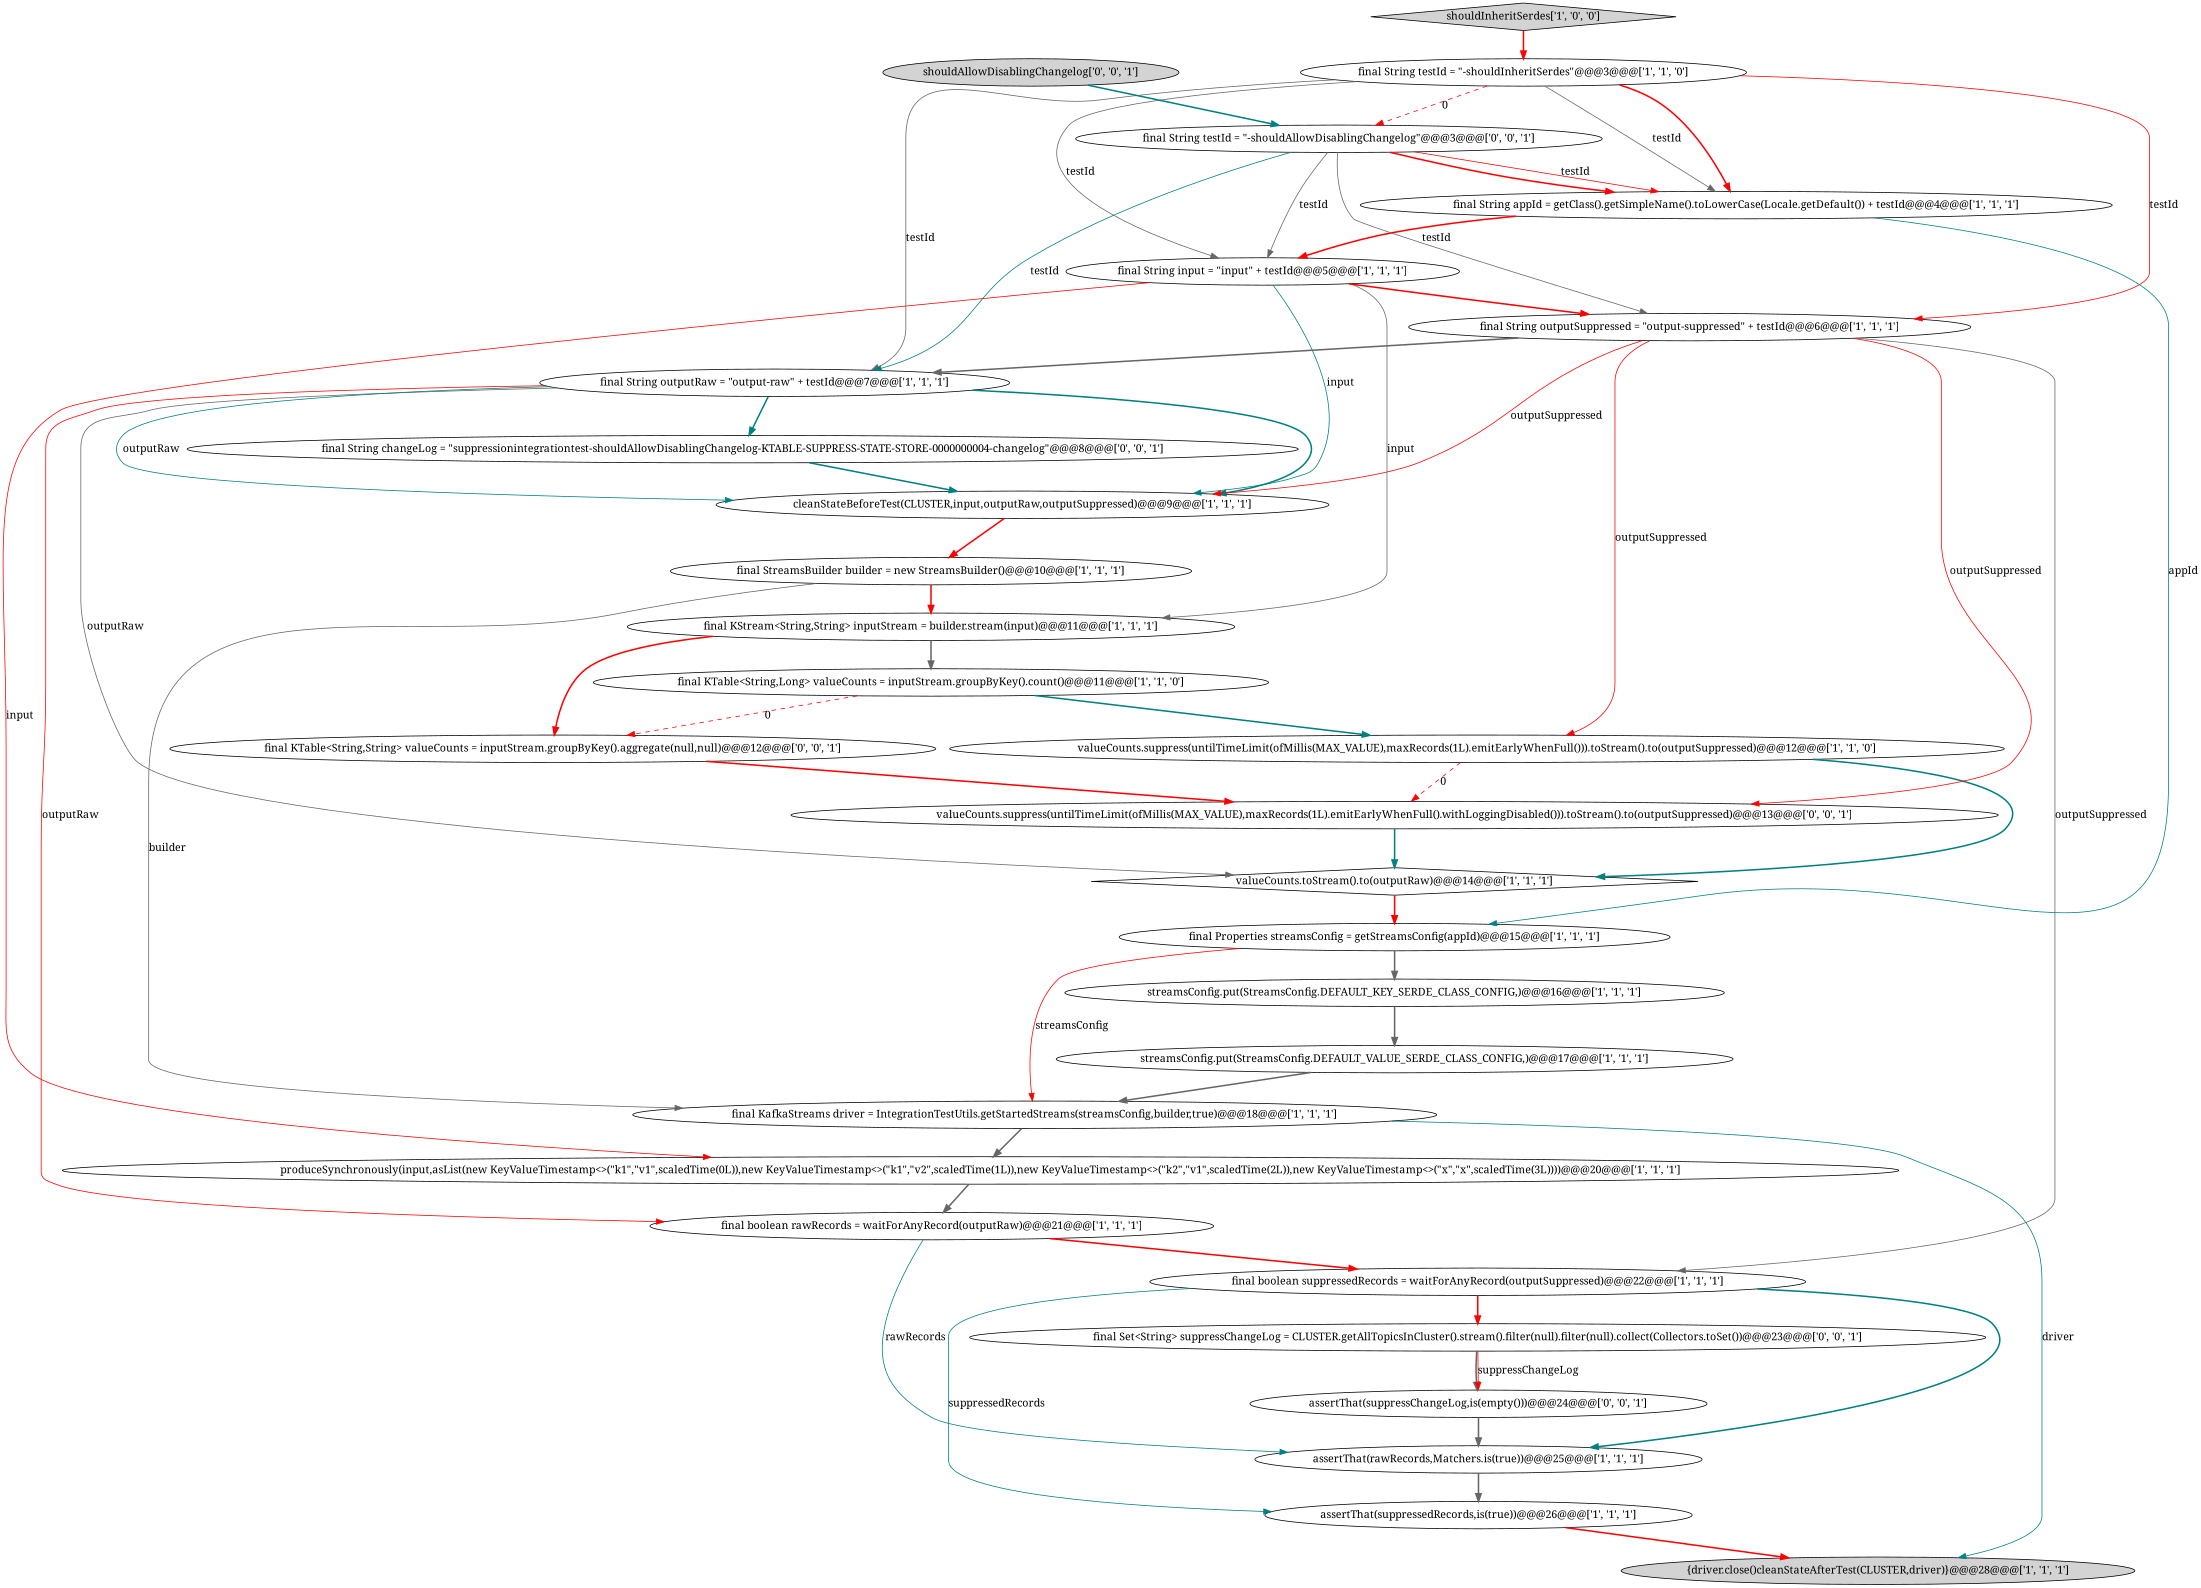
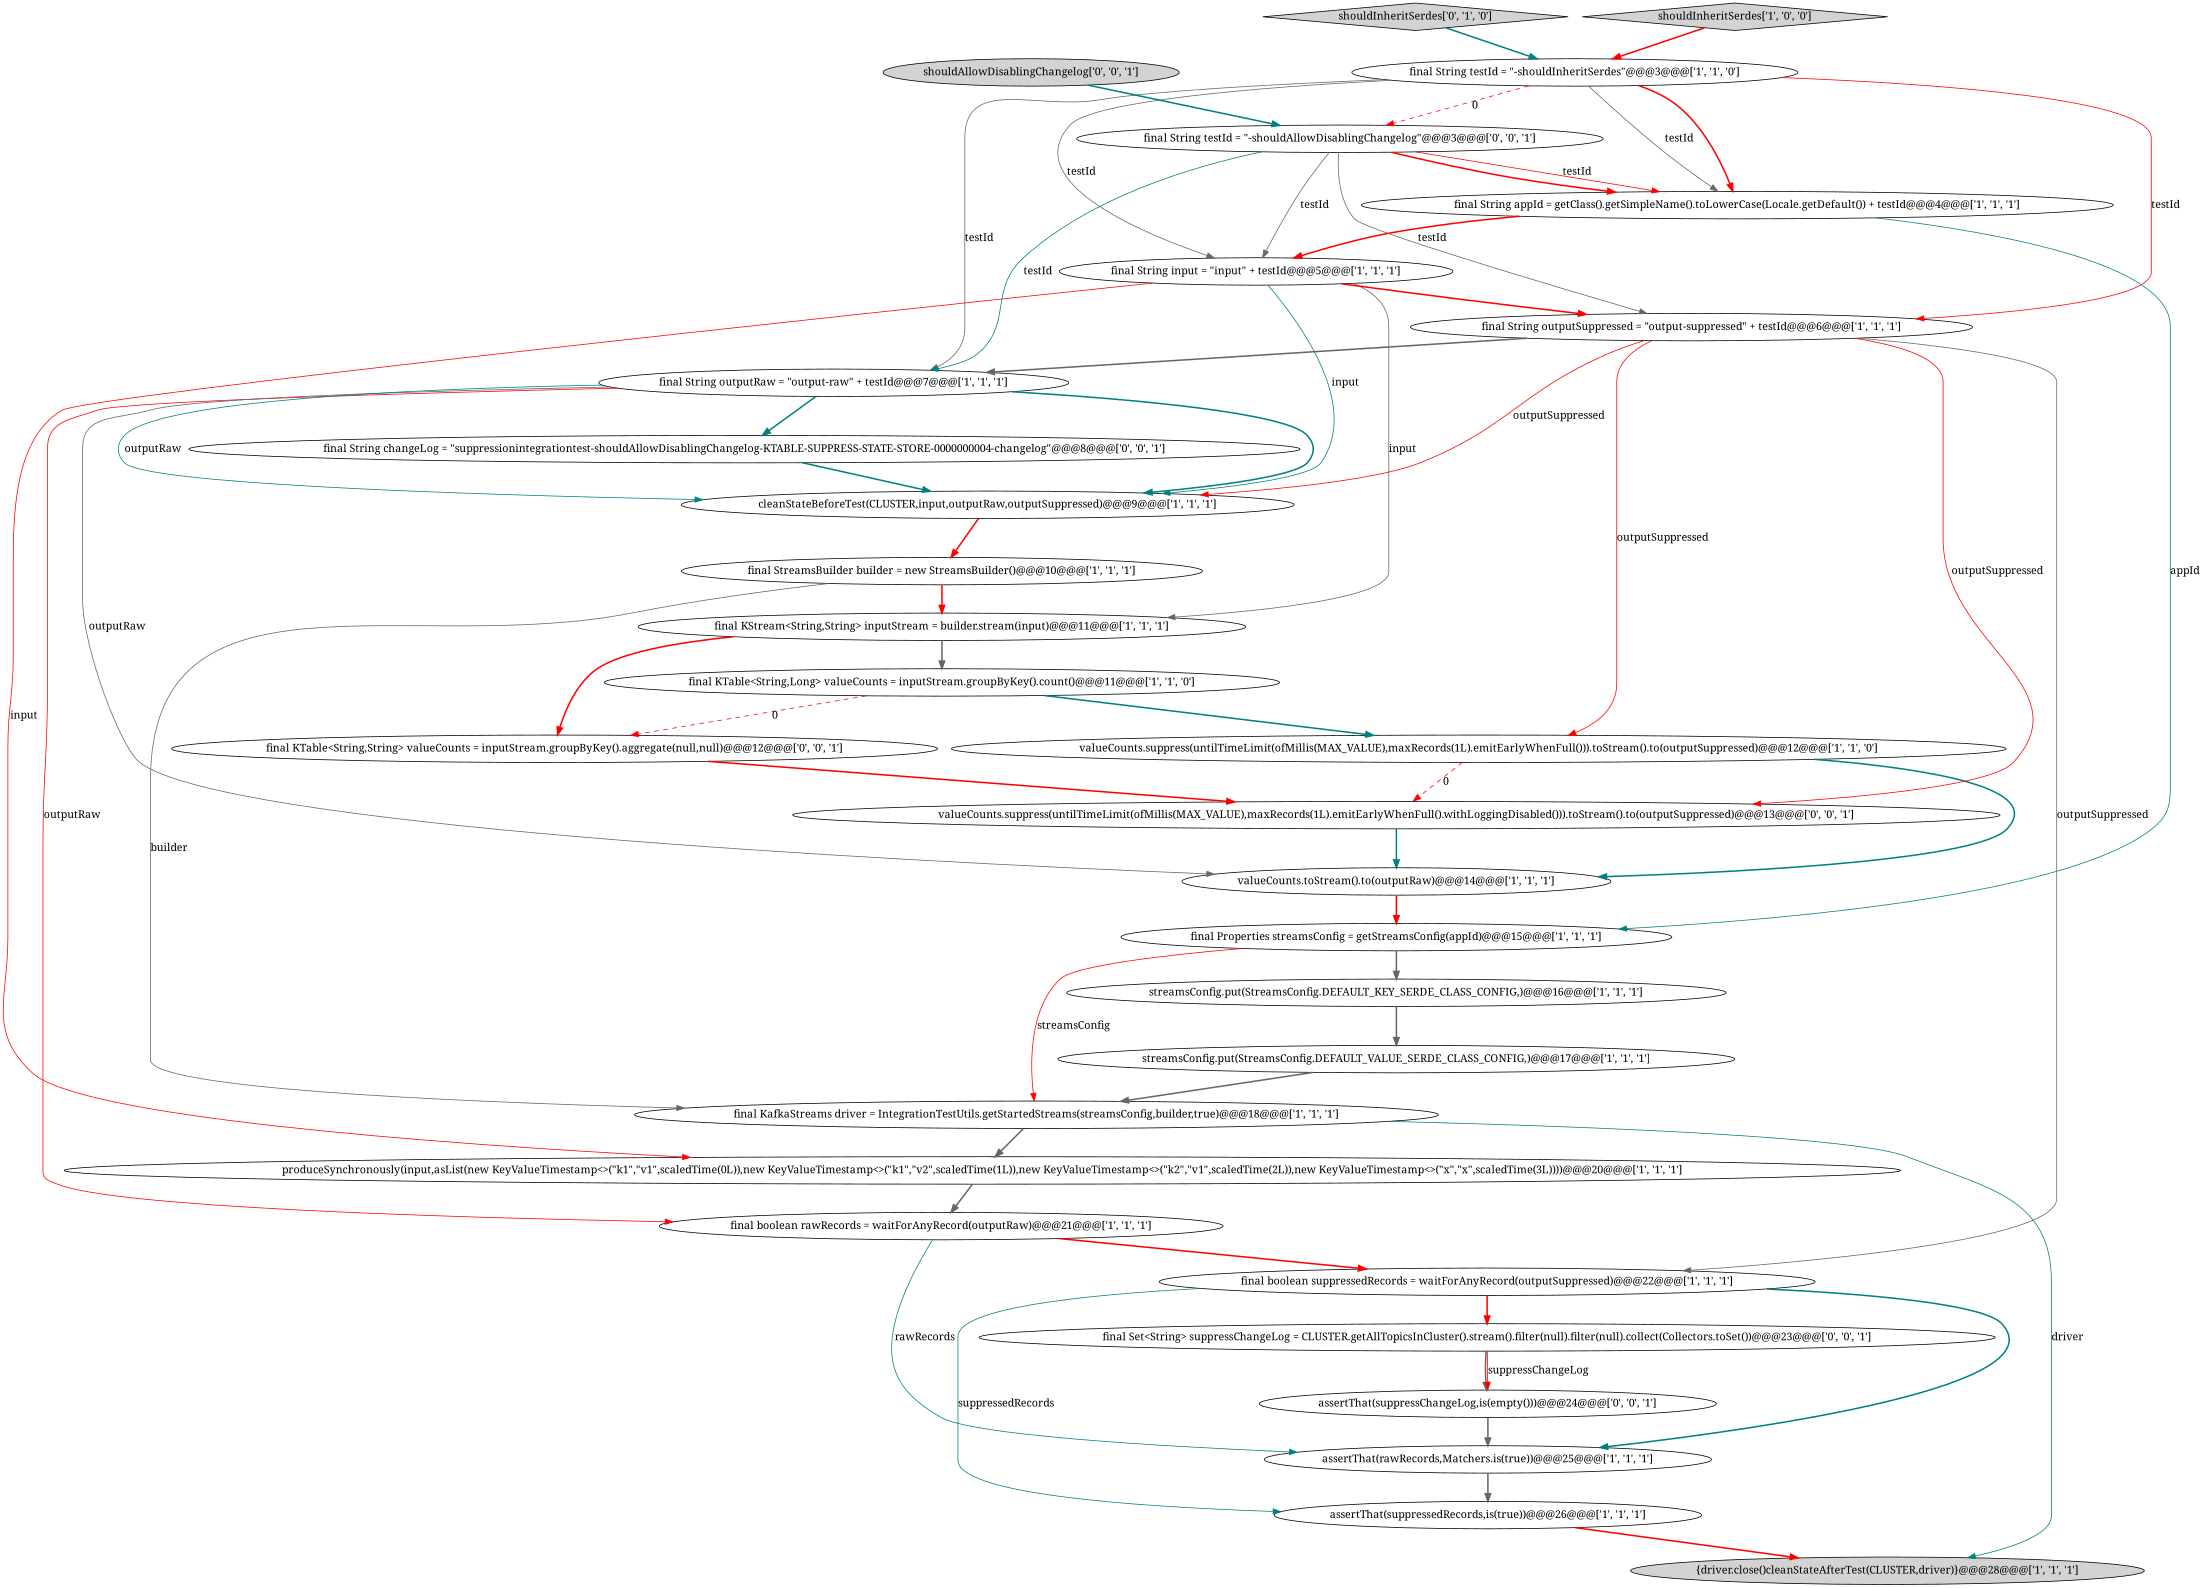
  digraph {
    fontname="Noto Serif"
    node [fillcolor=white fontname="Noto Serif" shape=ellipse style=filled]
    edge [color=red fontname="Noto Serif" style=bold]
    n1 [label="produceSynchronously(input,asList(new KeyValueTimestamp<>(\"k1\",\"v1\",scaledTime(0L)),new KeyValueTimestamp<>(\"k1\",\"v2\",scaledTime(1L)),new KeyValueTimestamp<>(\"k2\",\"v1\",scaledTime(2L)),new KeyValueTimestamp<>(\"x\",\"x\",scaledTime(3L))))@@@20@@@['1', '1', '1']"]
    n2 [label="final boolean rawRecords = waitForAnyRecord(outputRaw)@@@21@@@['1', '1', '1']"]
    n3 [label="assertThat(rawRecords,Matchers.is(true))@@@25@@@['1', '1', '1']"]
    n4 [label="final boolean suppressedRecords = waitForAnyRecord(outputSuppressed)@@@22@@@['1', '1', '1']"]
    n5 [label="final Properties streamsConfig = getStreamsConfig(appId)@@@15@@@['1', '1', '1']"]
    n6 [label="final KafkaStreams driver = IntegrationTestUtils.getStartedStreams(streamsConfig,builder,true)@@@18@@@['1', '1', '1']"]
    n7 [label="streamsConfig.put(StreamsConfig.DEFAULT_KEY_SERDE_CLASS_CONFIG,)@@@16@@@['1', '1', '1']"]
    n8 [fillcolor=lightgray label="{driver.close()cleanStateAfterTest(CLUSTER,driver)}@@@28@@@['1', '1', '1']"]
    n9 [label="streamsConfig.put(StreamsConfig.DEFAULT_VALUE_SERDE_CLASS_CONFIG,)@@@17@@@['1', '1', '1']"]
    n10 [label="final Set<String> suppressChangeLog = CLUSTER.getAllTopicsInCluster().stream().filter(null).filter(null).collect(Collectors.toSet())@@@23@@@['0', '0', '1']"]
    n11 [label="assertThat(suppressChangeLog,is(empty()))@@@24@@@['0', '0', '1']"]
    n12 [label="final KStream<String,String> inputStream = builder.stream(input)@@@11@@@['1', '1', '1']"]
    n13 [label="final KTable<String,Long> valueCounts = inputStream.groupByKey().count()@@@11@@@['1', '1', '0']"]
    n14 [label="final KTable<String,String> valueCounts = inputStream.groupByKey().aggregate(null,null)@@@12@@@['0', '0', '1']"]
    n15 [label="valueCounts.suppress(untilTimeLimit(ofMillis(MAX_VALUE),maxRecords(1L).emitEarlyWhenFull())).toStream().to(outputSuppressed)@@@12@@@['1', '1', '0']"]
    n16 [label="valueCounts.suppress(untilTimeLimit(ofMillis(MAX_VALUE),maxRecords(1L).emitEarlyWhenFull().withLoggingDisabled())).toStream().to(outputSuppressed)@@@13@@@['0', '0', '1']"]
    n17 [label="final StreamsBuilder builder = new StreamsBuilder()@@@10@@@['1', '1', '1']"]
-   n18 [label="valueCounts.toStream().to(outputRaw)@@@14@@@['1', '1', '1']" shape=diamond]
+   n18 [label="valueCounts.toStream().to(outputRaw)@@@14@@@['1', '1', '1']"]
    n19 [label="final String outputRaw = \"output-raw\" + testId@@@7@@@['1', '1', '1']"]
    n20 [label="cleanStateBeforeTest(CLUSTER,input,outputRaw,outputSuppressed)@@@9@@@['1', '1', '1']"]
    n21 [label="final String changeLog = \"suppressionintegrationtest-shouldAllowDisablingChangelog-KTABLE-SUPPRESS-STATE-STORE-0000000004-changelog\"@@@8@@@['0', '0', '1']"]
+   n22 [fillcolor=lightgray label="shouldInheritSerdes['0', '1', '0']" shape=diamond]
    n23 [label="final String testId = \"-shouldInheritSerdes\"@@@3@@@['1', '1', '0']"]
    n24 [label="final String appId = getClass().getSimpleName().toLowerCase(Locale.getDefault()) + testId@@@4@@@['1', '1', '1']"]
    n25 [label="final String input = \"input\" + testId@@@5@@@['1', '1', '1']"]
    n26 [label="final String testId = \"-shouldAllowDisablingChangelog\"@@@3@@@['0', '0', '1']"]
    n27 [label="final String outputSuppressed = \"output-suppressed\" + testId@@@6@@@['1', '1', '1']"]
    n28 [fillcolor=lightgray label="shouldInheritSerdes['1', '0', '0']" shape=diamond]
    n29 [label="assertThat(suppressedRecords,is(true))@@@26@@@['1', '1', '1']"]
    n30 [fillcolor=lightgray label="shouldAllowDisablingChangelog['0', '0', '1']"]
    n1 -> n2 [color=gray40]
    n2 -> n3 [color=teal label=rawRecords style=solid]
    n2 -> n4
    n3 -> n29 [color=gray40]
    n4 -> n3 [color=teal]
    n4 -> n10
    n4 -> n29 [color=teal label=suppressedRecords style=solid]
    n5 -> n6 [label=streamsConfig style=solid]
    n5 -> n7 [color=gray40]
    n6 -> n1 [color=gray40]
    n6 -> n8 [color=teal label=driver style=solid]
    n7 -> n9 [color=gray40]
    n9 -> n6 [color=gray40]
    n10 -> n11 [color=gray40]
    n10 -> n11 [label=suppressChangeLog style=solid]
    n11 -> n3 [color=gray40]
    n12 -> n13 [color=gray40]
    n12 -> n14
    n13 -> n14 [label=0 style=dashed]
    n13 -> n15 [color=teal]
    n14 -> n16
    n15 -> n16 [label=0 style=dashed]
    n15 -> n18 [color=teal]
    n16 -> n18 [color=teal]
    n17 -> n6 [color=gray40 label=builder style=solid]
    n17 -> n12
    n18 -> n5
    n19 -> n2 [label=outputRaw style=solid]
    n19 -> n18 [color=gray40 label=outputRaw style=solid]
    n19 -> n20 [color=teal]
    n19 -> n20 [color=teal label=outputRaw style=solid]
    n19 -> n21 [color=teal]
    n20 -> n17
    n21 -> n20 [color=teal]
+   n22 -> n23 [color=teal]
    n23 -> n19 [color=gray40 label=testId style=solid]
    n23 -> n24
    n23 -> n24 [color=gray40 label=testId style=solid]
    n23 -> n25 [color=gray40 label=testId style=solid]
    n23 -> n26 [label=0 style=dashed]
    n23 -> n27 [label=testId style=solid]
    n24 -> n5 [color=teal label=appId style=solid]
    n24 -> n25
    n25 -> n1 [label=input style=solid]
    n25 -> n12 [color=gray40 label=input style=solid]
    n25 -> n20 [color=teal label=input style=solid]
    n25 -> n27
    n26 -> n19 [color=teal label=testId style=solid]
    n26 -> n24 [label=testId style=solid]
    n26 -> n24
    n26 -> n25 [color=gray40 label=testId style=solid]
    n26 -> n27 [color=gray40 label=testId style=solid]
    n27 -> n4 [color=gray40 label=outputSuppressed style=solid]
    n27 -> n15 [label=outputSuppressed style=solid]
    n27 -> n16 [label=outputSuppressed style=solid]
    n27 -> n19 [color=gray40]
    n27 -> n20 [label=outputSuppressed style=solid]
    n28 -> n23
    n29 -> n8
    n30 -> n26 [color=teal]
  }
